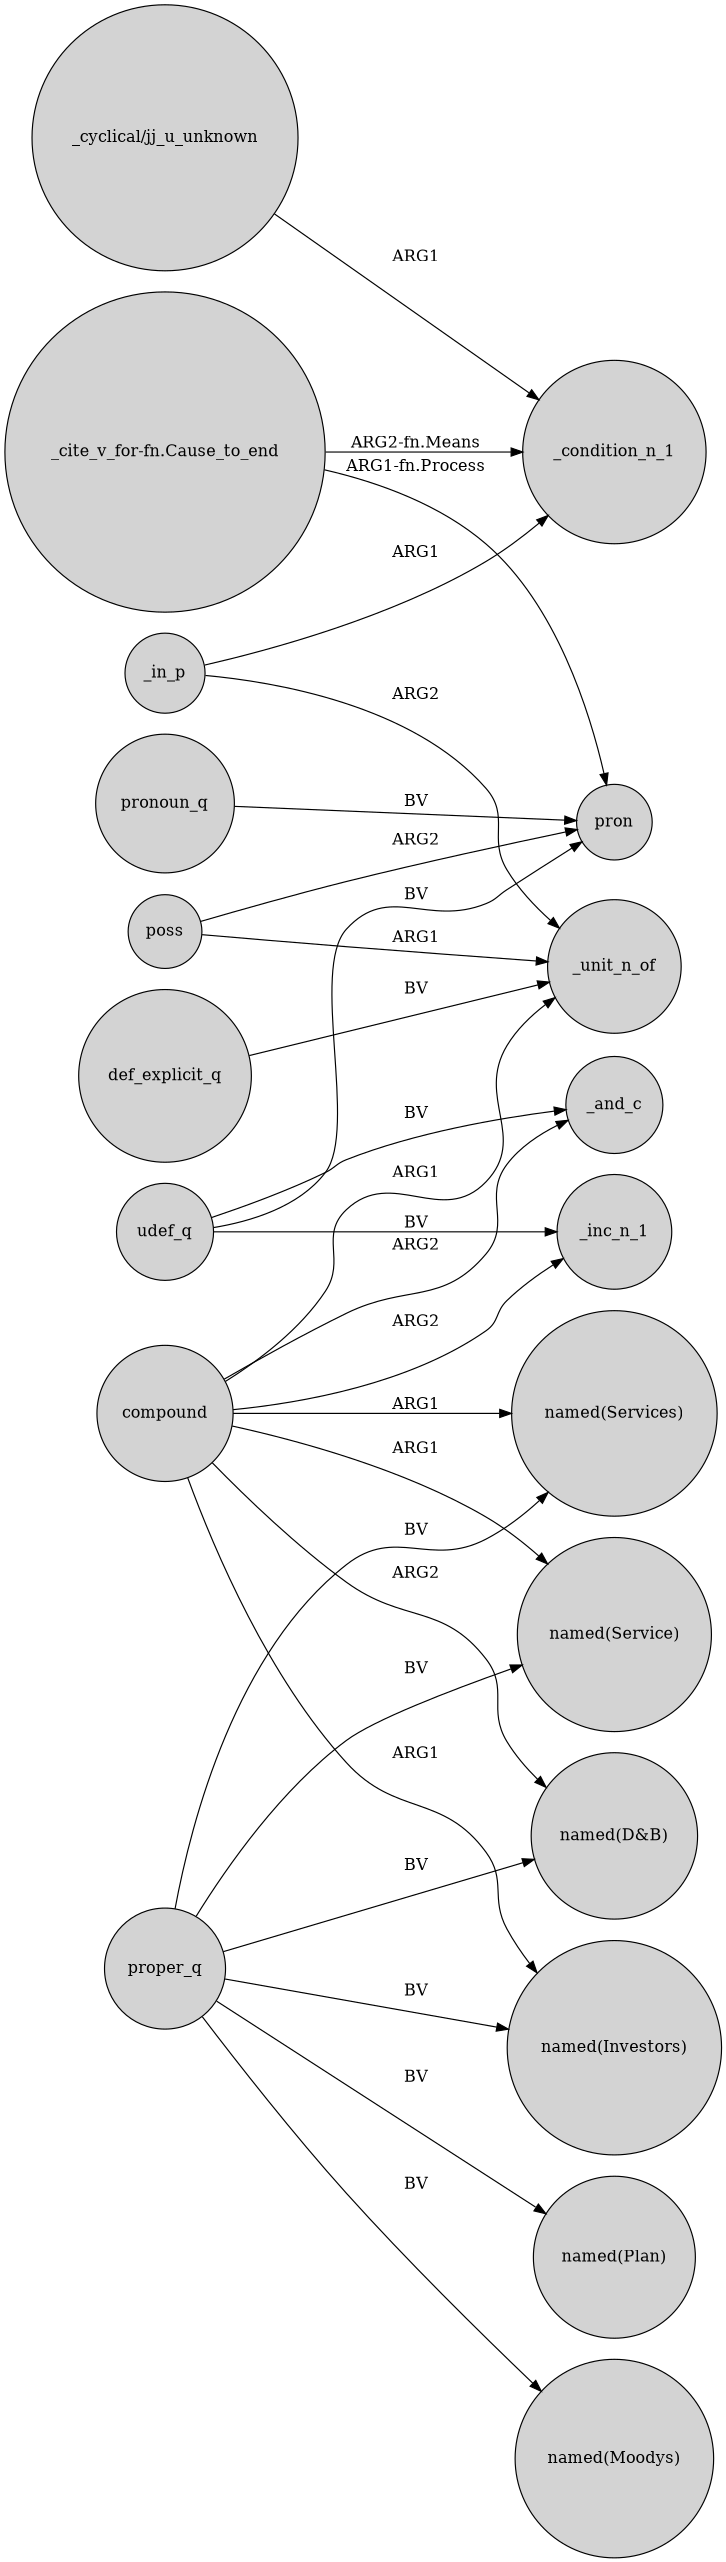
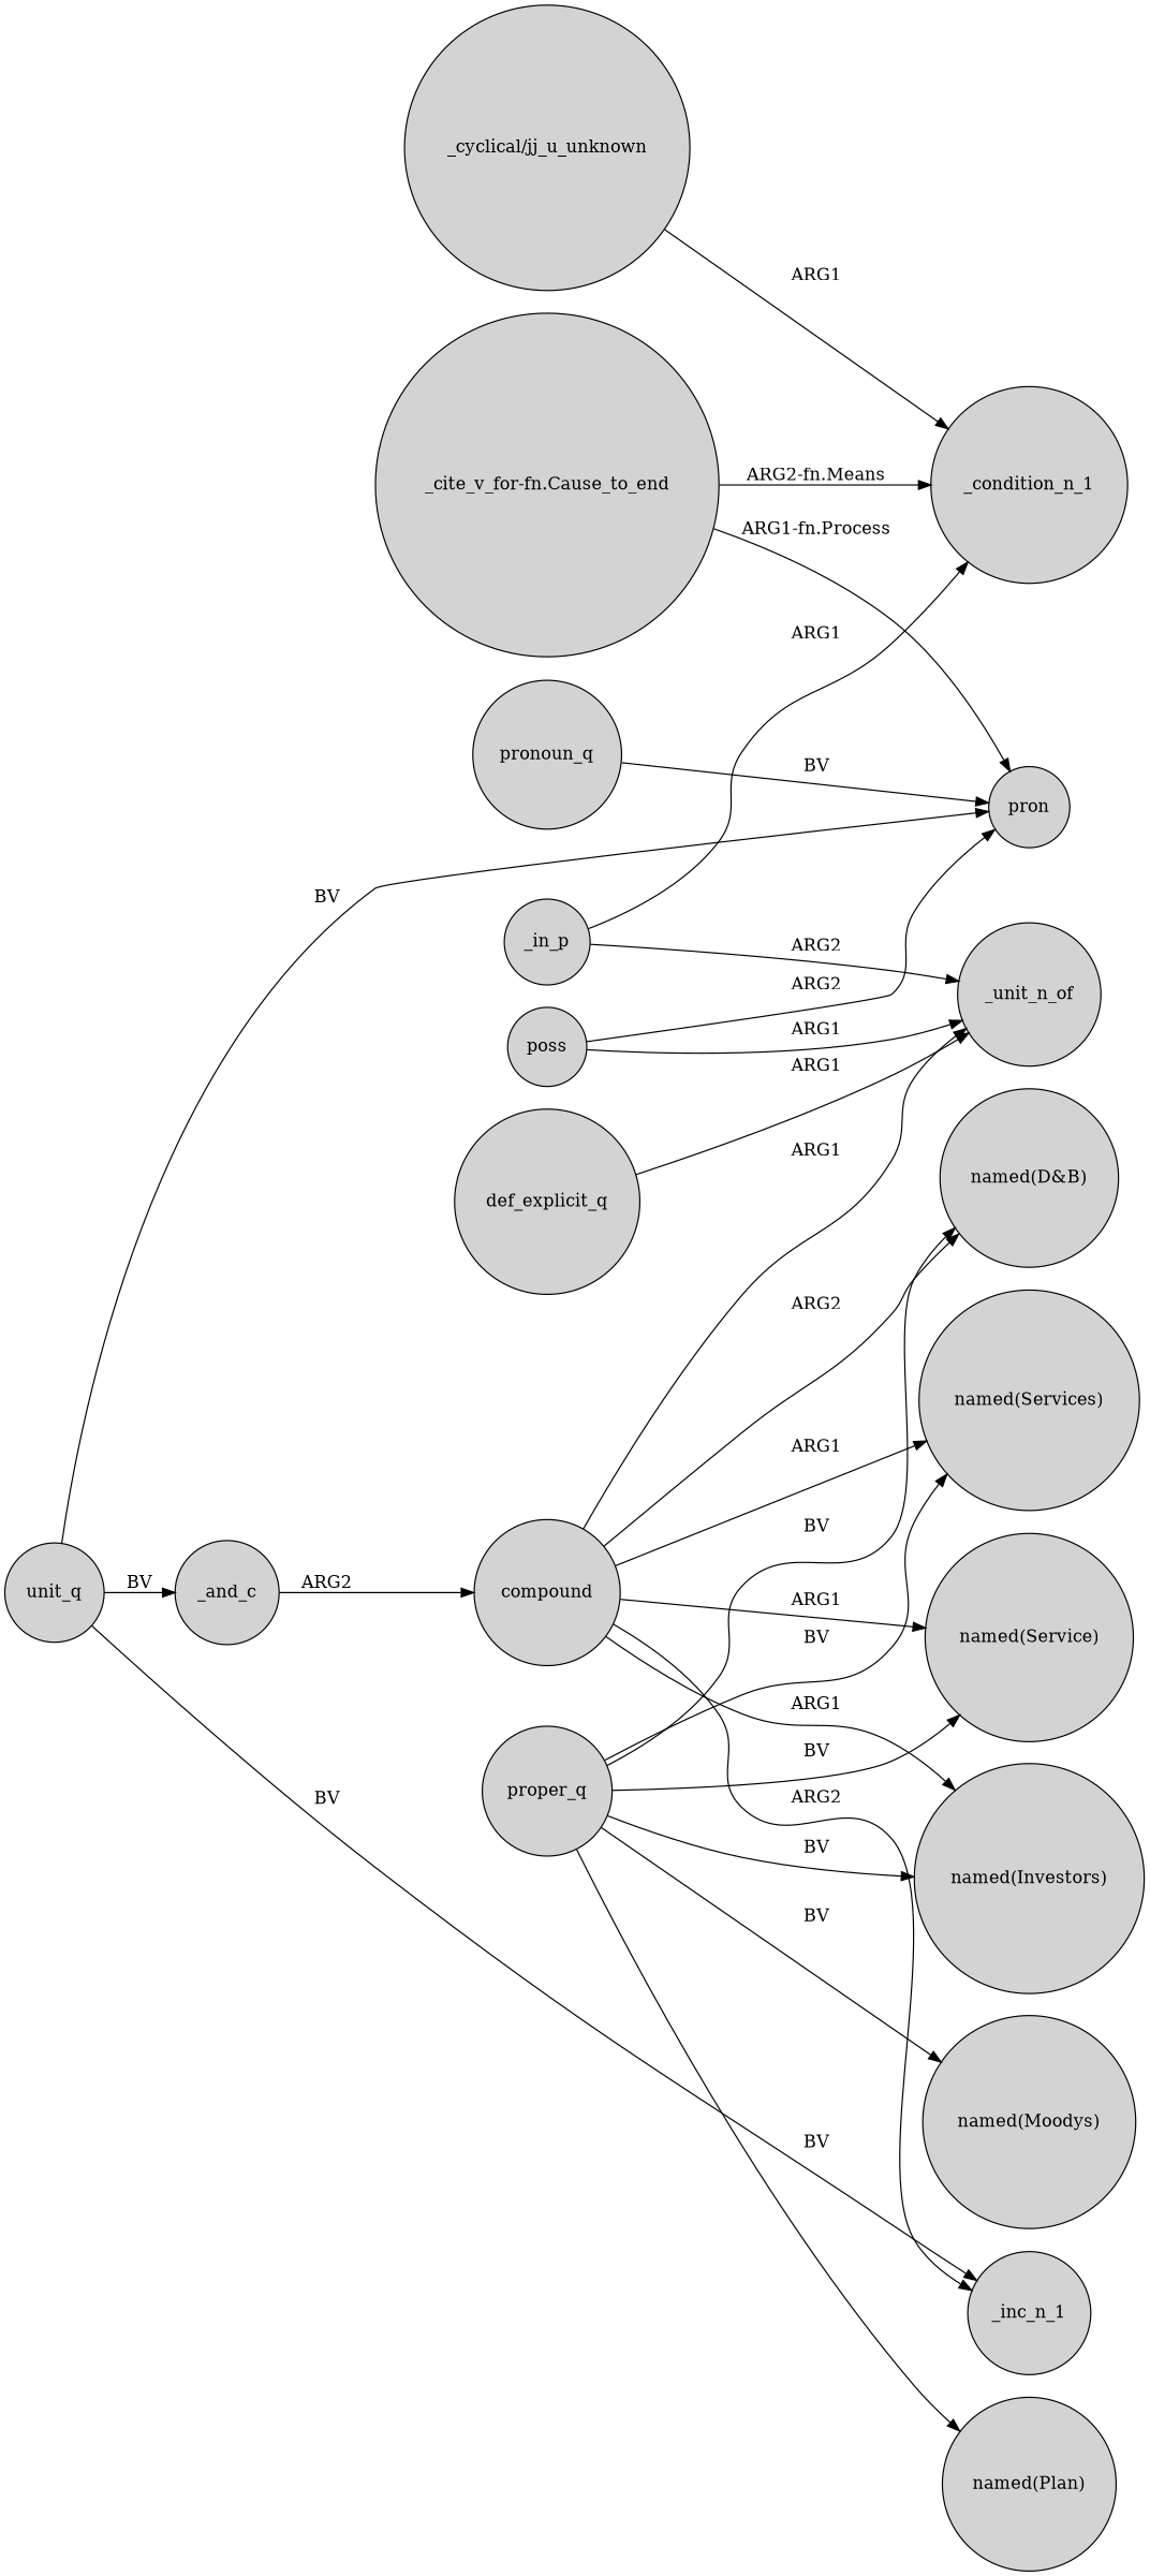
  digraph {
    rankdir=LR
    node [shape=circle style=filled]
    _in_p
    _condition_n_1
    _unit_n_of
    proper_q
    "named(Moodys)"
    "named(D&B)"
    "named(Investors)"
    "named(Plan)"
    "named(Service)"
    "named(Services)"
    compound
    _and_c
    _inc_n_1
-   udef_q
+   udef_q [label=unit_q]
    pron
    pronoun_q
    poss
    "_cite_v_for-fn.Cause_to_end"
    def_explicit_q
    "_cyclical/jj_u_unknown"
    _in_p -> _condition_n_1 [label=ARG1]
    _in_p -> _unit_n_of [label=ARG2]
    proper_q -> "named(Moodys)" [label=BV]
    proper_q -> "named(D&B)" [label=BV]
    proper_q -> "named(Investors)" [label=BV]
    proper_q -> "named(Plan)" [label=BV]
    proper_q -> "named(Service)" [label=BV]
    proper_q -> "named(Services)" [label=BV]
    compound -> _unit_n_of [label=ARG1]
    compound -> "named(D&B)" [label=ARG2]
    compound -> "named(Investors)" [label=ARG1]
    compound -> "named(Service)" [label=ARG1]
    compound -> "named(Services)" [label=ARG1]
-   compound -> _and_c [label=ARG2]
+   _and_c -> compound [label=ARG2]
    compound -> _inc_n_1 [label=ARG2]
    udef_q -> _and_c [label=BV]
    udef_q -> _inc_n_1 [label=BV]
    udef_q -> pron [label=BV]
    pronoun_q -> pron [label=BV]
    poss -> _unit_n_of [label=ARG1]
    poss -> pron [label=ARG2]
    "_cite_v_for-fn.Cause_to_end" -> _condition_n_1 [label="ARG2-fn.Means"]
    "_cite_v_for-fn.Cause_to_end" -> pron [label="ARG1-fn.Process"]
-   def_explicit_q -> _unit_n_of [label=BV]
+   def_explicit_q -> _unit_n_of [label=ARG1]
    "_cyclical/jj_u_unknown" -> _condition_n_1 [label=ARG1]
  }
